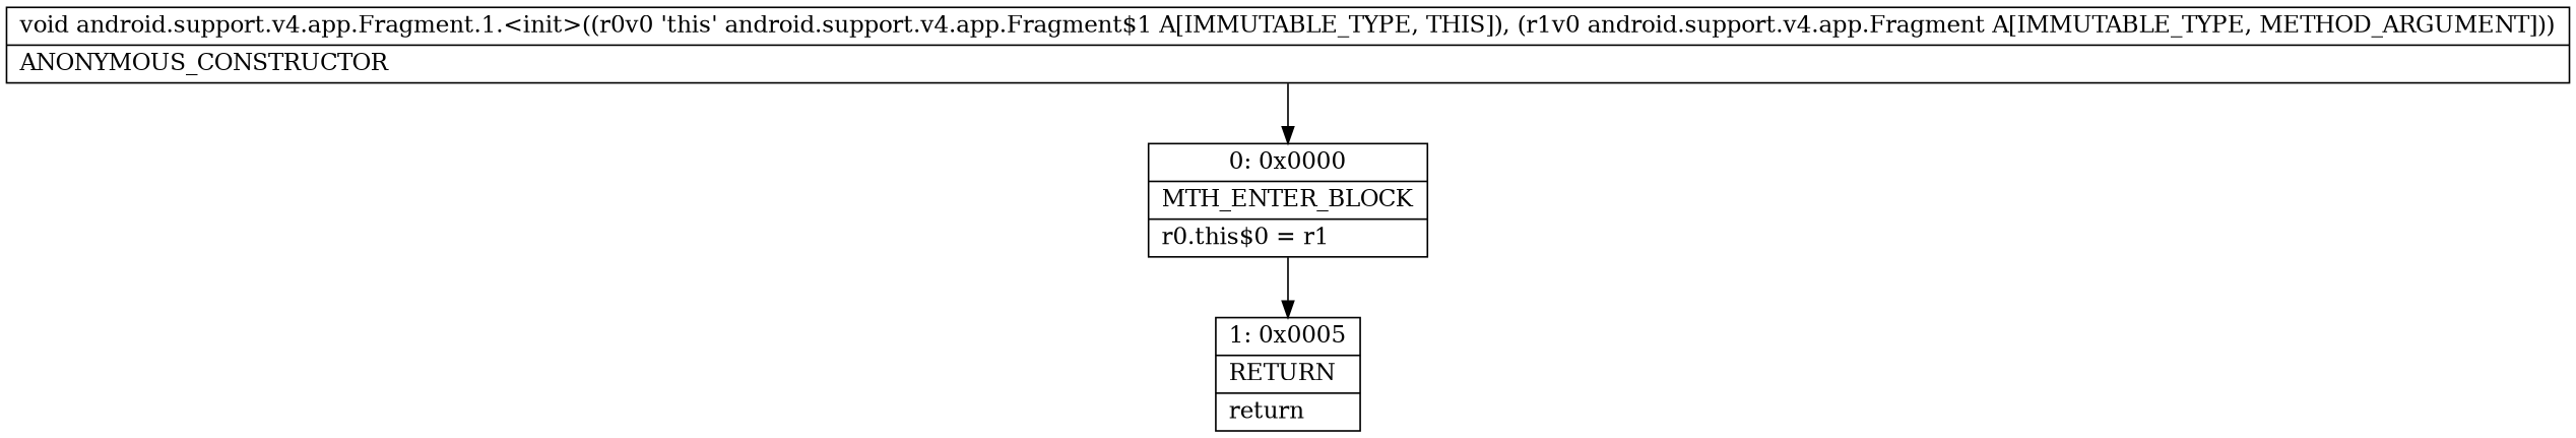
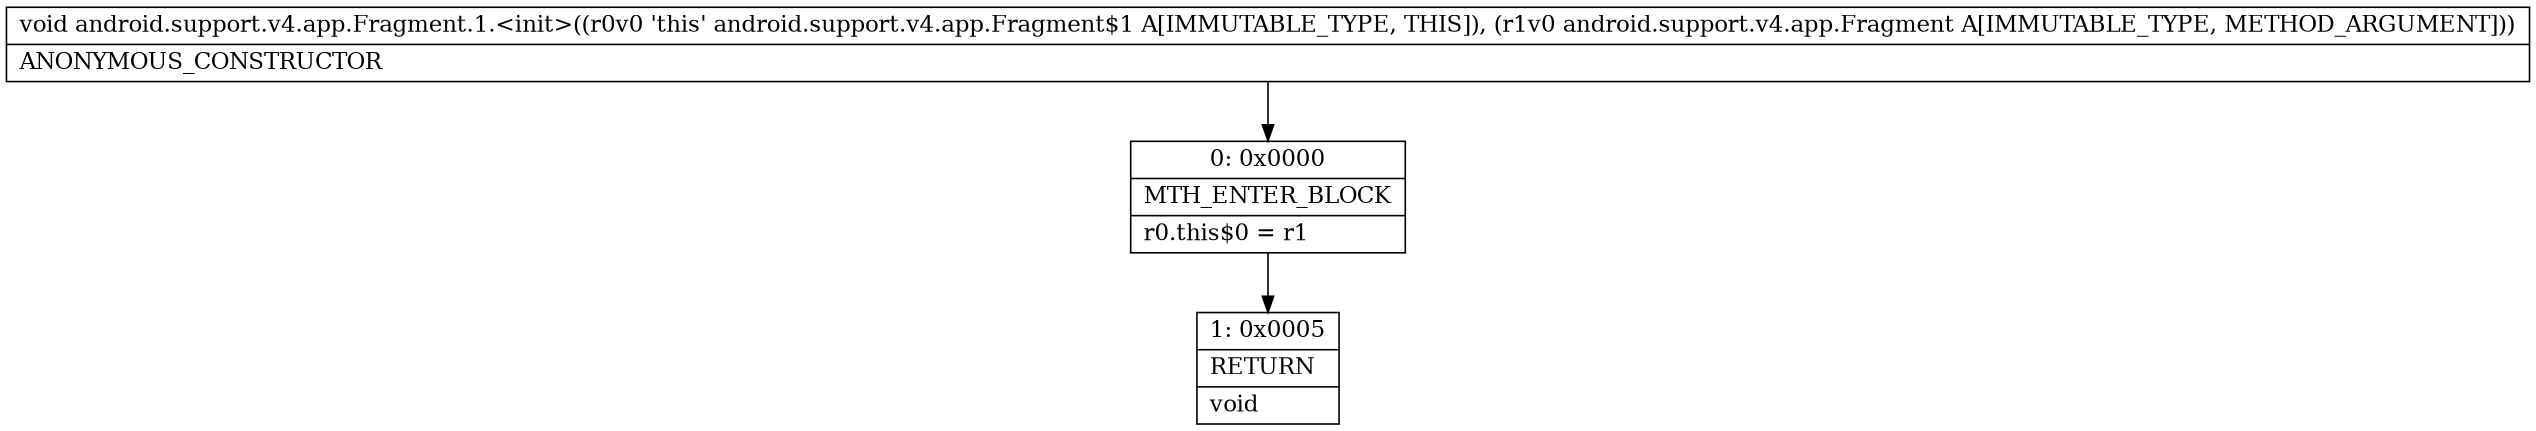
  digraph {
    node [shape=record]
    n1 [label="{0\:\ 0x0000|MTH_ENTER_BLOCK\l|r0.this$0 = r1\l}"]
-   n2 [label="{1\:\ 0x0005|RETURN\l|return\l}"]
+   n2 [label="{1\:\ 0x0005|RETURN\l|void\l}"]
    n3 [label="{void android.support.v4.app.Fragment.1.\<init\>((r0v0 'this' android.support.v4.app.Fragment$1 A[IMMUTABLE_TYPE, THIS]), (r1v0 android.support.v4.app.Fragment A[IMMUTABLE_TYPE, METHOD_ARGUMENT]))  | ANONYMOUS_CONSTRUCTOR\l}"]
    n1 -> n2
    n3 -> n1
  }
